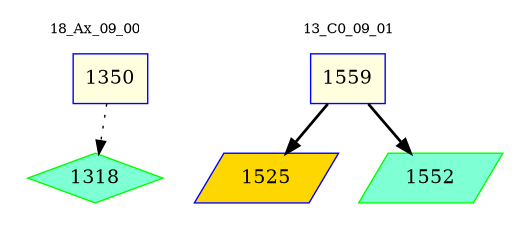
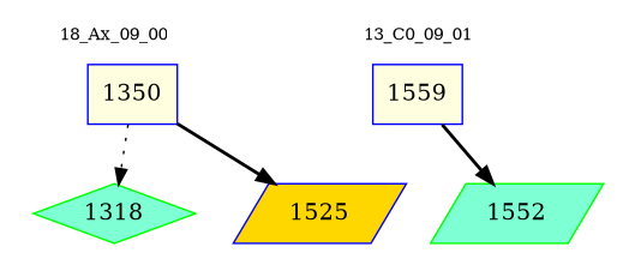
  digraph {
    node [color=blue fillcolor=lightyellow shape=box style=filled]
    edge [color=black style=bold]
    n1 [label=1350]
    n2 [color=green fillcolor=aquamarine label=1318 shape=diamond]
    n3 [label=1559]
    n4 [fillcolor=gold label=1525 shape=parallelogram]
    n5 [color=green fillcolor=aquamarine label=1552 shape=parallelogram]
    subgraph cluster_1 {
      color=white
      fontsize=10
      label="18_Ax_09_00"
      n1
      n2
    }
    subgraph cluster_2 {
      color=white
      fontsize=10
      label="13_C0_09_01"
      n3
      n4
      n5
    }
    n1 -> n2 [style=dotted]
-   n3 -> n4
+   n1 -> n4
    n3 -> n5
  }
